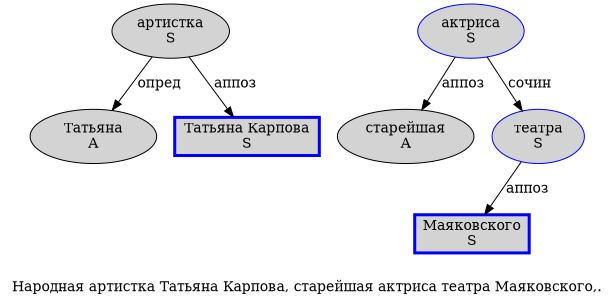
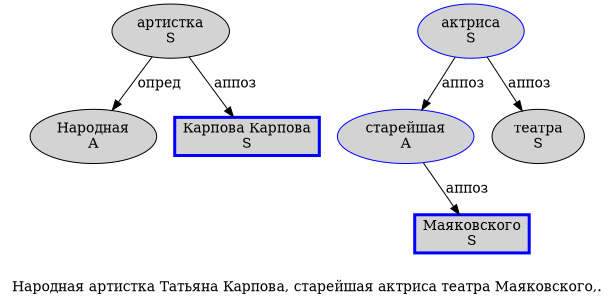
  digraph {
    label="Народная артистка Татьяна Карпова, старейшая актриса театра Маяковского,."
    node [fillcolor=lightgray penwidth=1 shape=ellipse style=filled]
-   n1 [label="Татьяна\nA"]
+   n1 [label="Народная\nA"]
    n2 [label="артистка\nS"]
-   n3 [color=blue label="Татьяна Карпова\nS" penwidth=3 shape=box]
-   n4 [label="старейшая\nA"]
+   n3 [color=blue label="Карпова Карпова\nS" penwidth=3 shape=box]
+   n4 [label="старейшая\nA" color=blue]
    n5 [color=blue label="актриса\nS"]
-   n6 [label="театра\nS" color=blue]
+   n6 [label="театра\nS"]
    n7 [color=blue label="Маяковского\nS" penwidth=3 shape=box]
    n2 -> n1 [label="опред"]
    n2 -> n3 [label="аппоз"]
    n5 -> n4 [label="аппоз"]
-   n5 -> n6 [label="сочин"]
-   n6 -> n7 [label="аппоз"]
+   n5 -> n6 [label="аппоз"]
+   n4 -> n7 [label="аппоз"]
  }
